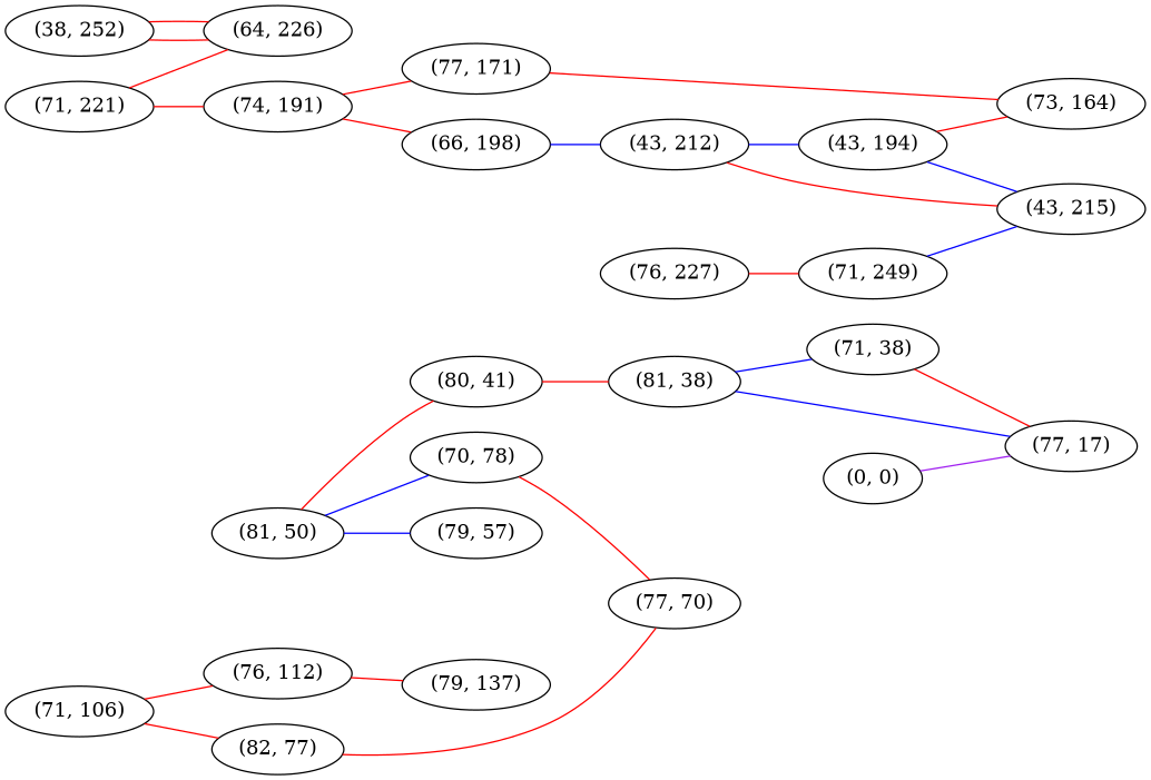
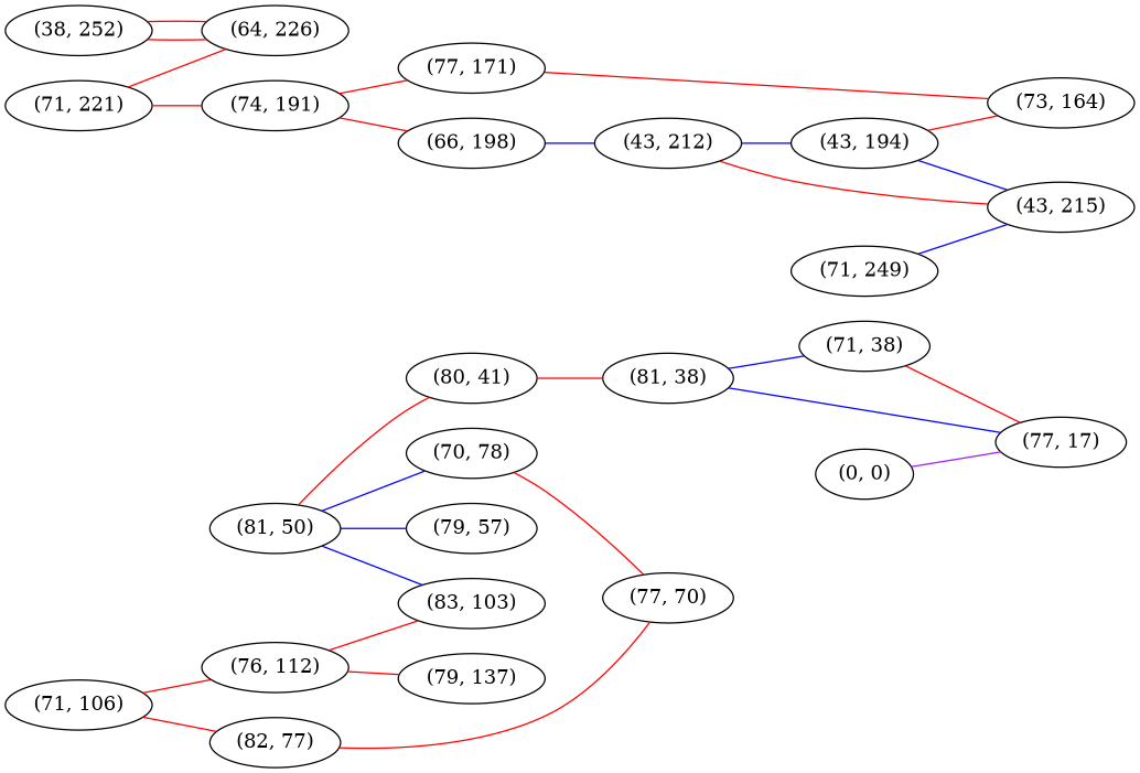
  graph {
    rankdir=LR
    edge [color=red weight=1]
    "(81, 50)"
    "(70, 78)"
    "(80, 41)"
+   "(83, 103)"
    "(79, 57)"
    "(77, 70)"
    "(81, 38)"
    "(38, 252)"
    "(64, 226)"
    "(0, 0)"
    "(77, 17)"
    "(71, 106)"
    "(76, 112)"
    "(82, 77)"
    "(79, 137)"
    "(71, 221)"
    "(74, 191)"
    "(77, 171)"
    "(66, 198)"
-   "(76, 227)"
    "(71, 249)"
    "(73, 164)"
    "(43, 212)"
    "(71, 38)"
    "(43, 194)"
    "(43, 215)"
    "(81, 50)" -- "(70, 78)" [color=blue weight=3]
    "(81, 50)" -- "(80, 41)"
+   "(81, 50)" -- "(83, 103)" [color=blue weight=3]
    "(81, 50)" -- "(79, 57)" [color=blue weight=3]
    "(70, 78)" -- "(77, 70)"
    "(80, 41)" -- "(81, 38)"
    "(81, 38)" -- "(77, 17)" [color=blue weight=3]
    "(81, 38)" -- "(71, 38)" [color=blue weight=3]
    "(38, 252)" -- "(64, 226)"
    "(38, 252)" -- "(64, 226)"
    "(0, 0)" -- "(77, 17)" [color=purple weight=4]
    "(71, 106)" -- "(76, 112)"
    "(71, 106)" -- "(82, 77)"
+   "(76, 112)" -- "(83, 103)"
    "(76, 112)" -- "(79, 137)"
    "(82, 77)" -- "(77, 70)"
    "(71, 221)" -- "(64, 226)"
    "(71, 221)" -- "(74, 191)"
    "(74, 191)" -- "(77, 171)"
    "(74, 191)" -- "(66, 198)"
    "(77, 171)" -- "(73, 164)"
    "(66, 198)" -- "(43, 212)" [color=blue weight=3]
-   "(76, 227)" -- "(71, 249)"
    "(71, 249)" -- "(43, 215)" [color=blue weight=3]
    "(43, 212)" -- "(43, 194)" [color=blue weight=3]
    "(43, 212)" -- "(43, 215)"
    "(71, 38)" -- "(77, 17)"
    "(43, 194)" -- "(73, 164)"
    "(43, 194)" -- "(43, 215)" [color=blue weight=3]
  }
